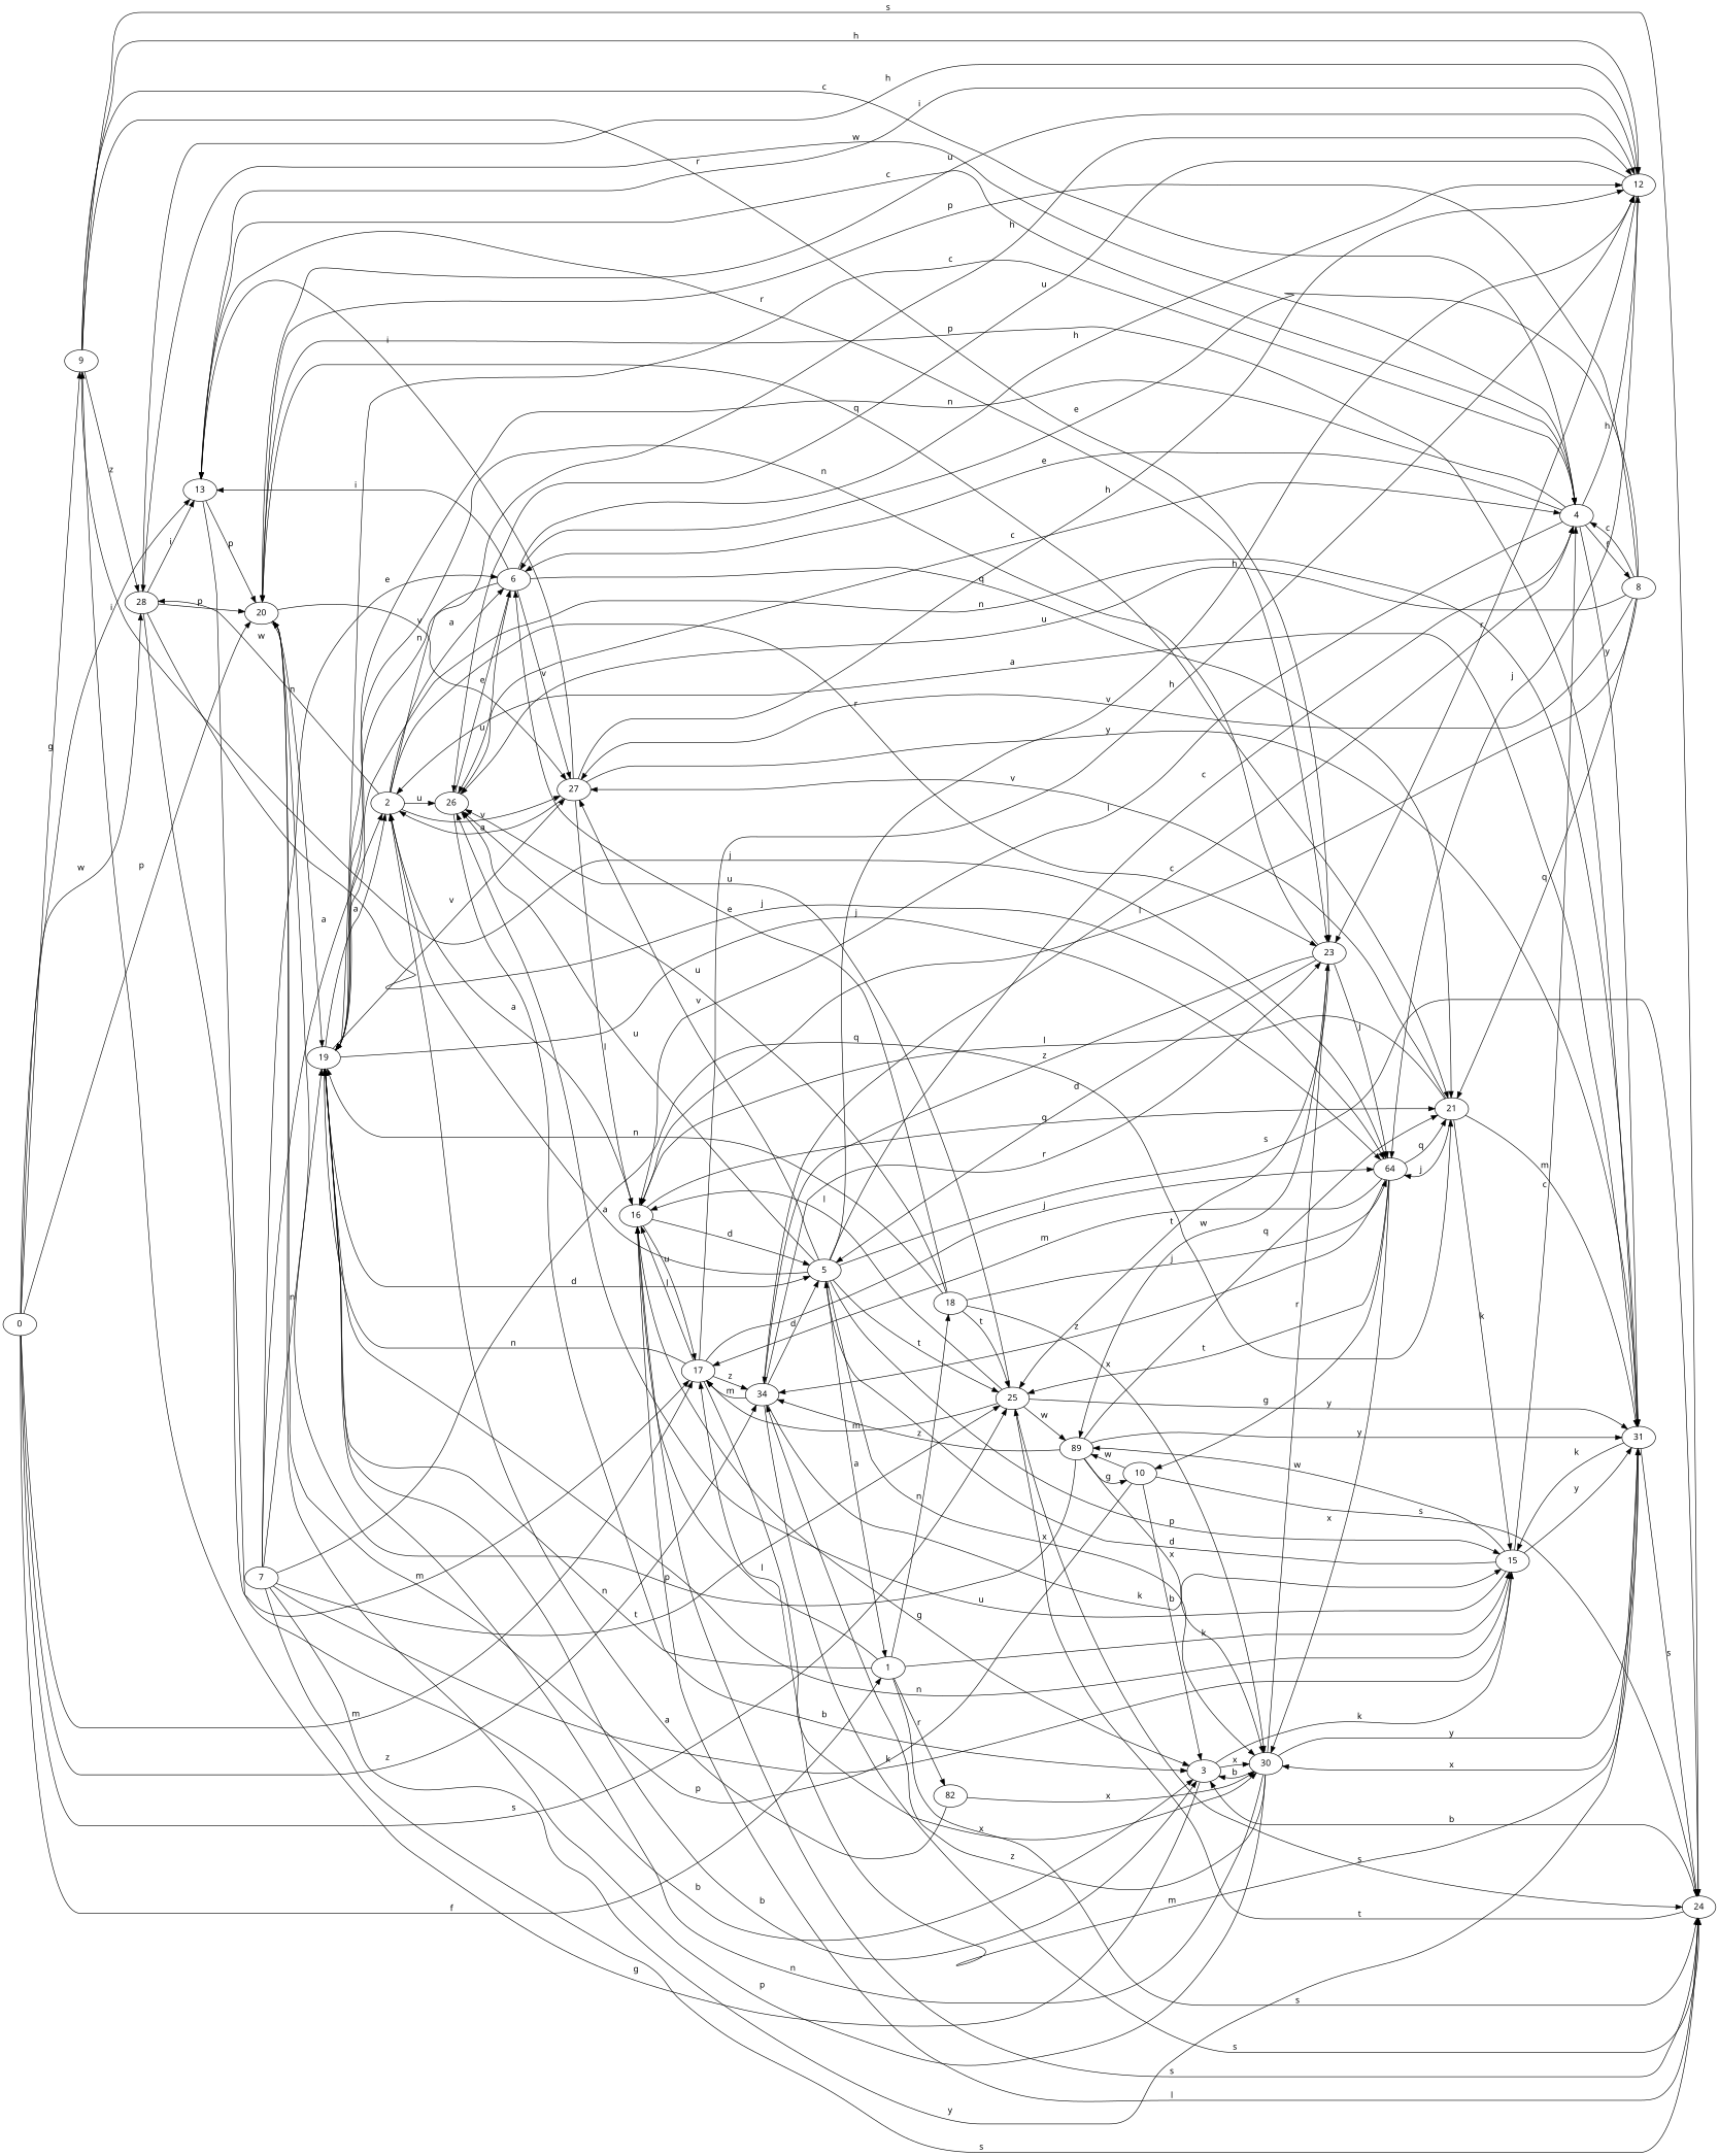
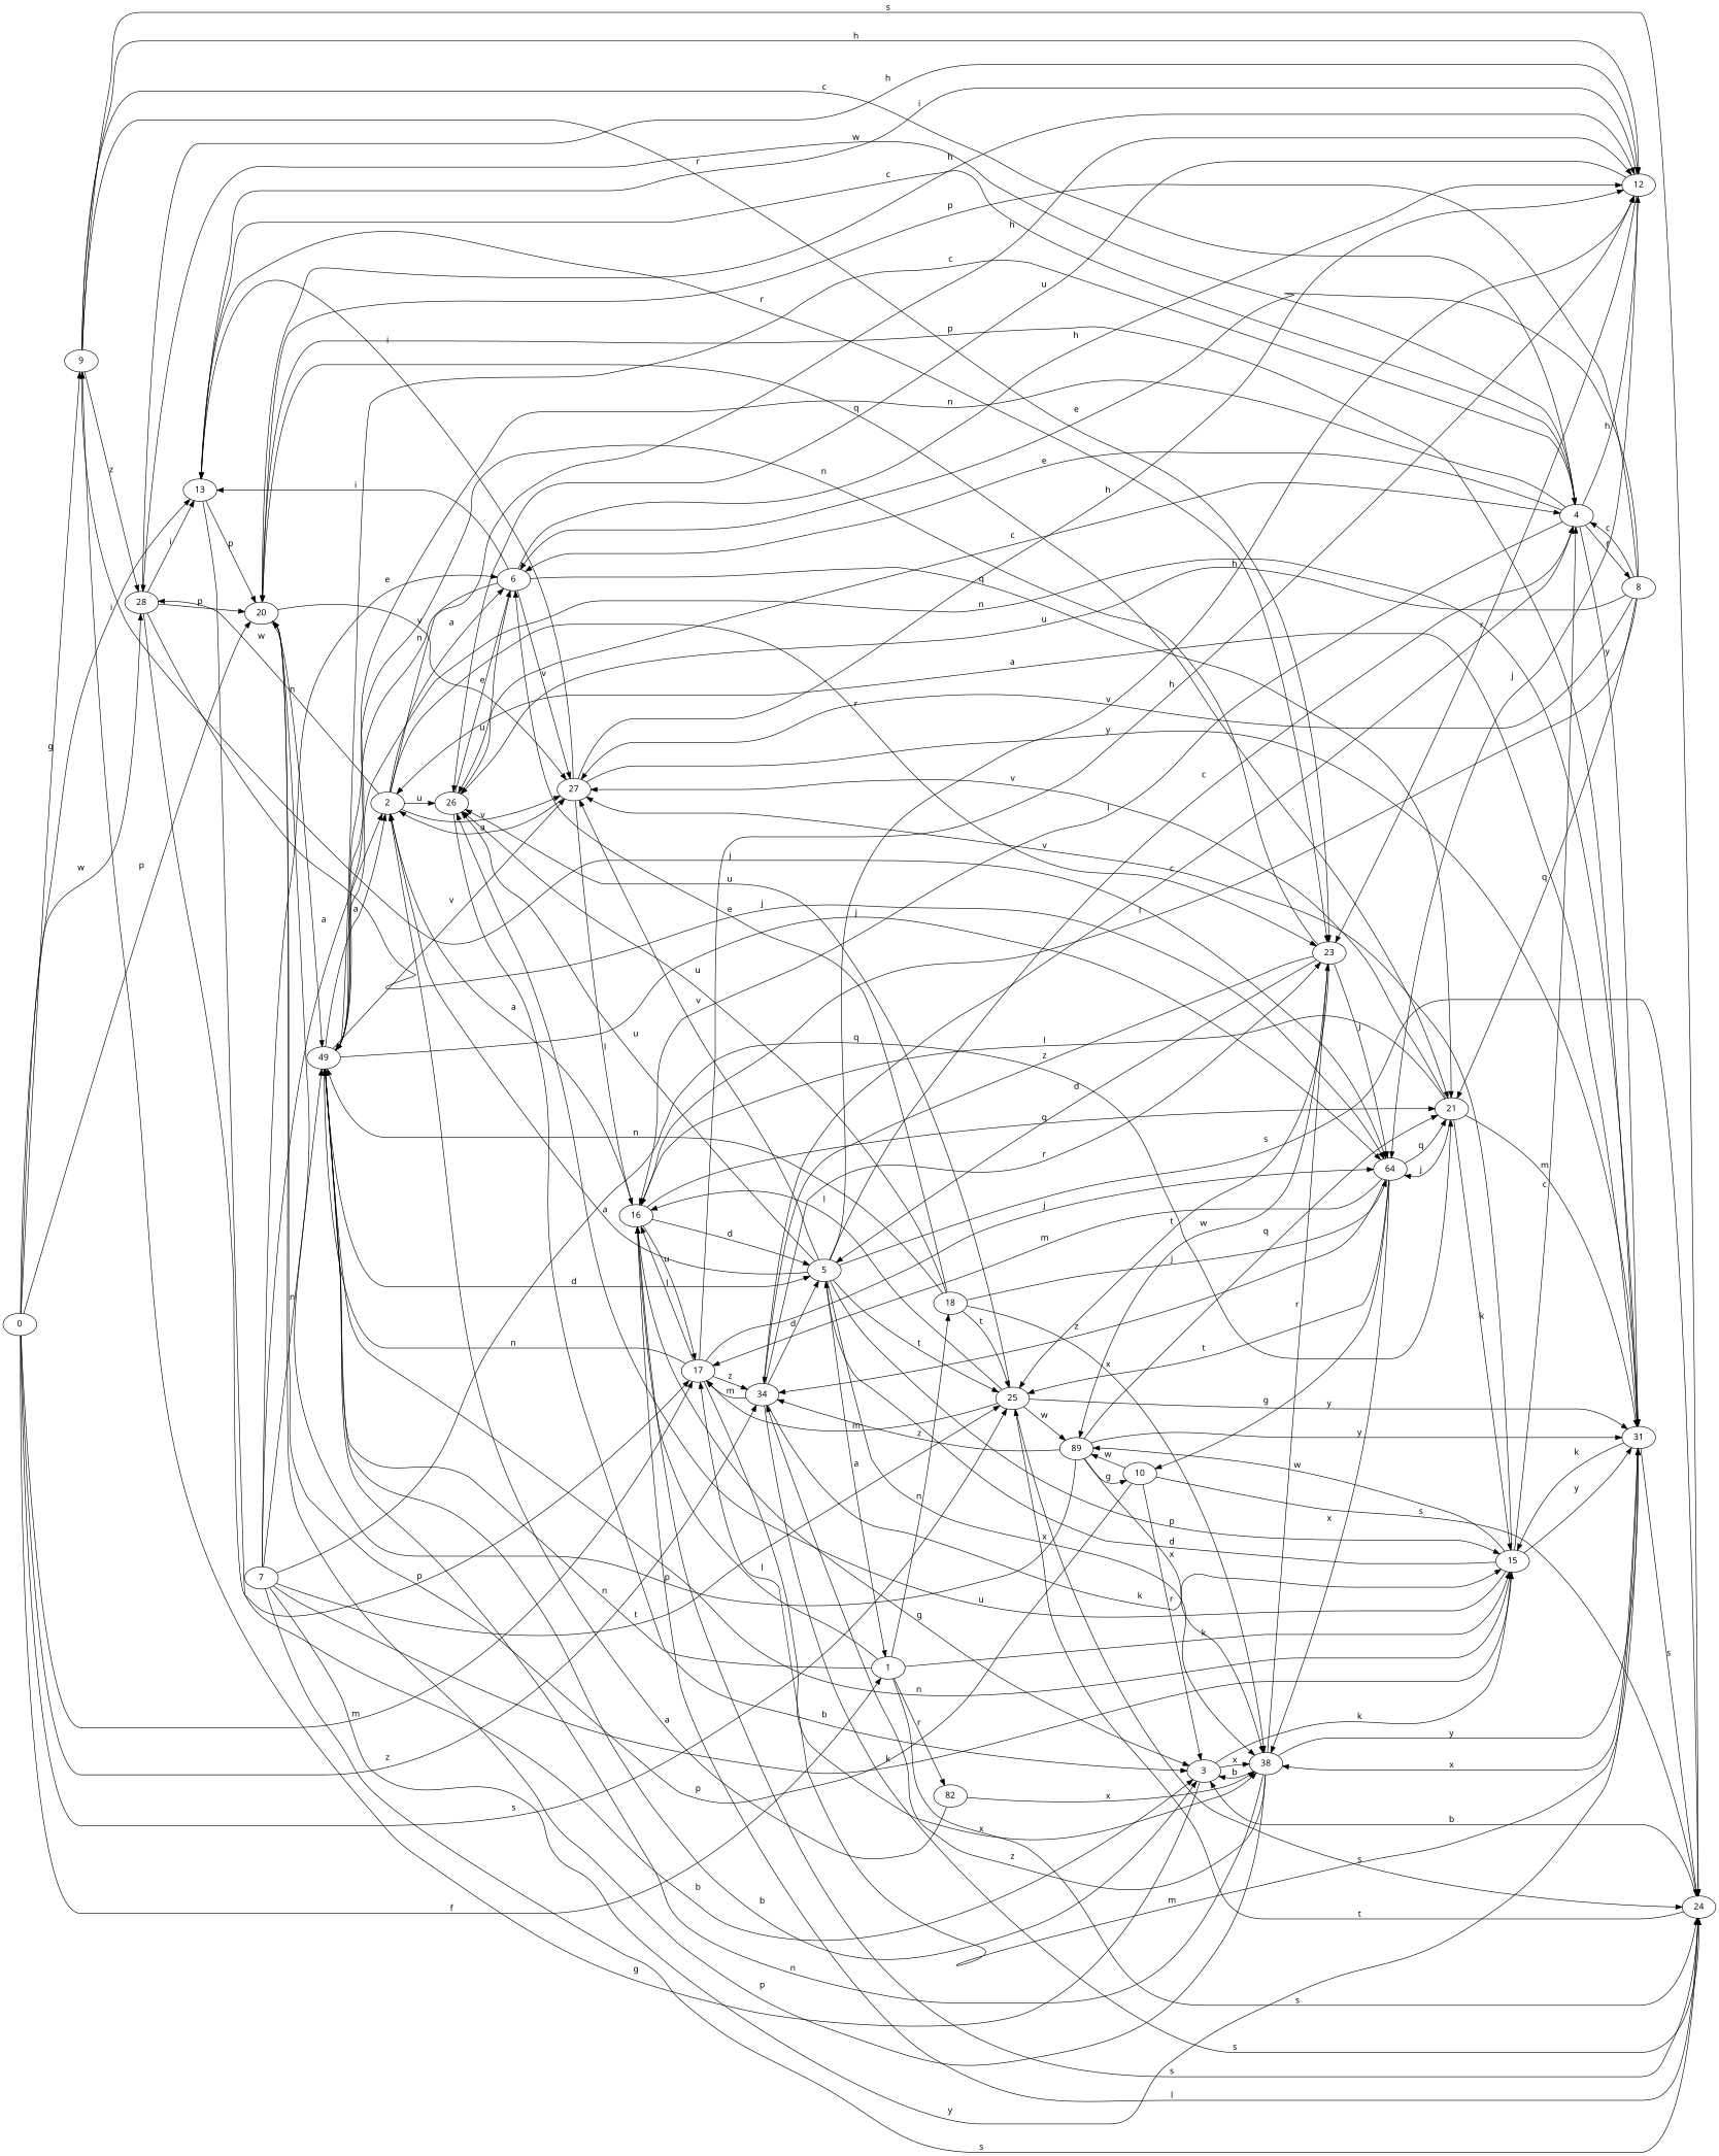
  strict digraph {
    fontname="Noto Sans"
    rankdir=LR
    node [fontname="Noto Sans"]
    edge [fontname="Noto Sans"]
    0
    9
    13
    17
    20
    25
    28
    34
    1
    7
    15
-   19
+   19 [label=49]
    24
    2
    6
    31
    21
    12
    23
    4
    n21 [label=64]
    3
    16
-   30
+   30 [label=38]
    27
    26
    n27 [label=89]
    5
    18
    n30 [label=82]
    8
    10
    0 -> 9 [label=g]
    0 -> 13 [label=i]
    0 -> 17 [label=m]
    0 -> 20 [label=p]
    0 -> 25 [label=s]
    0 -> 28 [label=w]
    0 -> 34 [label=z]
    0 -> 1 [label=f]
    9 -> 28 [label=z]
    9 -> 24 [label=s]
    9 -> 12 [label=h]
    9 -> 23 [label=r]
    9 -> 4 [label=c]
    9 -> n21 [label=j]
    13 -> 20 [label=p]
    13 -> 23 [label=r]
    13 -> 4 [label=c]
    13 -> 3 [label=b]
    17 -> 34 [label=z]
    17 -> 19 [label=n]
    17 -> 12 [label=h]
    17 -> n21 [label=j]
    17 -> 16 [label=l]
    17 -> 30 [label=x]
    20 -> 19 [label=n]
    20 -> 21 [label=q]
-   20 -> 12 [label=u]
+   20 -> 12 [label=h]
    20 -> 27 [label=v]
    25 -> 17 [label=m]
    25 -> 24 [label=s]
    25 -> 31 [label=y]
    25 -> 16 [label=l]
    25 -> 26 [label=u]
    25 -> n27 [label=w]
    28 -> 13 [label=i]
-   28 -> 17 [label=m]
+   28 -> 17 [label=p]
    28 -> 20 [label=p]
    28 -> 12 [label=h]
    28 -> n21 [label=j]
    34 -> 17 [label=m]
    34 -> 15 [label=k]
    34 -> 24 [label=s]
    34 -> 23 [label=r]
    34 -> 4 [label=c]
    34 -> 5 [label=d]
    1 -> 15 [label=k]
    1 -> 19 [label=n]
    1 -> 24 [label=s]
    1 -> 16 [label=l]
    1 -> 18 [label=n]
    1 -> n30 [label=r]
    7 -> 25 [label=t]
    7 -> 15 [label=k]
    7 -> 19 [label=n]
    7 -> 24 [label=s]
    7 -> 2 [label=a]
    7 -> 6 [label=e]
    7 -> 31 [label=y]
    7 -> 21 [label=q]
    15 -> 19 [label=n]
    15 -> 31 [label=y]
    15 -> 4 [label=c]
+   15 -> 27 [label=v]
    15 -> 26 [label=u]
    15 -> n27 [label=w]
    15 -> 5 [label=d]
    19 -> 2 [label=a]
    19 -> 4 [label=c]
    19 -> n21 [label=j]
    19 -> 3 [label=b]
    19 -> 27 [label=v]
    19 -> 5 [label=d]
    24 -> 25 [label=t]
    24 -> 3 [label=b]
    24 -> 16 [label=l]
    2 -> 28 [label=w]
    2 -> 6 [label=a]
    2 -> 12 [label=h]
    2 -> 23 [label=r]
    2 -> 27 [label=v]
    2 -> 26 [label=u]
    6 -> 13 [label=i]
    6 -> 19 [label=n]
    6 -> 21 [label=q]
    6 -> 12 [label=h]
    6 -> 27 [label=v]
    6 -> 26 [label=u]
    31 -> 17 [label=m]
    31 -> 20 [label=p]
    31 -> 15 [label=k]
    31 -> 19 [label=n]
    31 -> 24 [label=s]
    31 -> 2 [label=a]
    31 -> 30 [label=x]
    21 -> 15 [label=k]
    21 -> 31 [label=m]
    21 -> n21 [label=j]
    21 -> 16 [label=l]
    21 -> 27 [label=v]
    12 -> 13 [label=i]
    12 -> 23 [label=r]
    12 -> n21 [label=j]
    12 -> 26 [label=u]
    23 -> 25 [label=t]
    23 -> 34 [label=z]
    23 -> 19 [label=n]
    23 -> n21 [label=j]
    23 -> n27 [label=w]
    23 -> 5 [label=d]
    4 -> 28 [label=w]
    4 -> 19 [label=n]
    4 -> 6 [label=e]
    4 -> 31 [label=y]
    4 -> 12 [label=h]
    4 -> 16 [label=l]
    4 -> 8 [label=f]
    n21 -> 17 [label=m]
    n21 -> 25 [label=t]
    n21 -> 34 [label=z]
    n21 -> 21 [label=q]
    n21 -> 30 [label=x]
    n21 -> 10 [label=g]
    3 -> 9 [label=g]
    3 -> 15 [label=k]
    3 -> 30 [label=x]
    16 -> 17 [label=u]
    16 -> 24 [label=s]
    16 -> 2 [label=a]
    16 -> 21 [label=q]
    16 -> 3 [label=g]
    16 -> 5 [label=d]
    30 -> 20 [label=p]
    30 -> 34 [label=z]
    30 -> 19 [label=n]
    30 -> 31 [label=y]
    30 -> 23 [label=r]
    30 -> 3 [label=b]
    27 -> 13 [label=i]
    27 -> 2 [label=a]
    27 -> 31 [label=y]
    27 -> 12 [label=h]
    27 -> 16 [label=l]
    26 -> 6 [label=e]
    26 -> 4 [label=c]
    26 -> 3 [label=b]
    n27 -> 20 [label=p]
    n27 -> 34 [label=z]
    n27 -> 31 [label=y]
    n27 -> 21 [label=q]
    n27 -> 30 [label=x]
    n27 -> 10 [label=g]
    5 -> 25 [label=t]
    5 -> 1 [label=a]
    5 -> 15 [label=p]
    5 -> 24 [label=s]
    5 -> 2 [label=a]
    5 -> 12 [label=h]
    5 -> 4 [label=c]
    5 -> 30 [label=x]
    5 -> 27 [label=v]
    5 -> 26 [label=u]
    18 -> 25 [label=t]
    18 -> 19 [label=n]
    18 -> 6 [label=e]
    18 -> n21 [label=j]
    18 -> 30 [label=x]
    18 -> 26 [label=u]
    n30 -> 2 [label=a]
    n30 -> 30 [label=x]
    8 -> 20 [label=p]
    8 -> 6 [label=e]
    8 -> 21 [label=q]
    8 -> 4 [label=c]
    8 -> 16 [label=l]
    8 -> 27 [label=v]
    8 -> 26 [label=u]
    10 -> 20 [label=p]
    10 -> 24 [label=s]
-   10 -> 3 [label=b]
+   10 -> 3 [label=r]
    10 -> n27 [label=w]
  }
